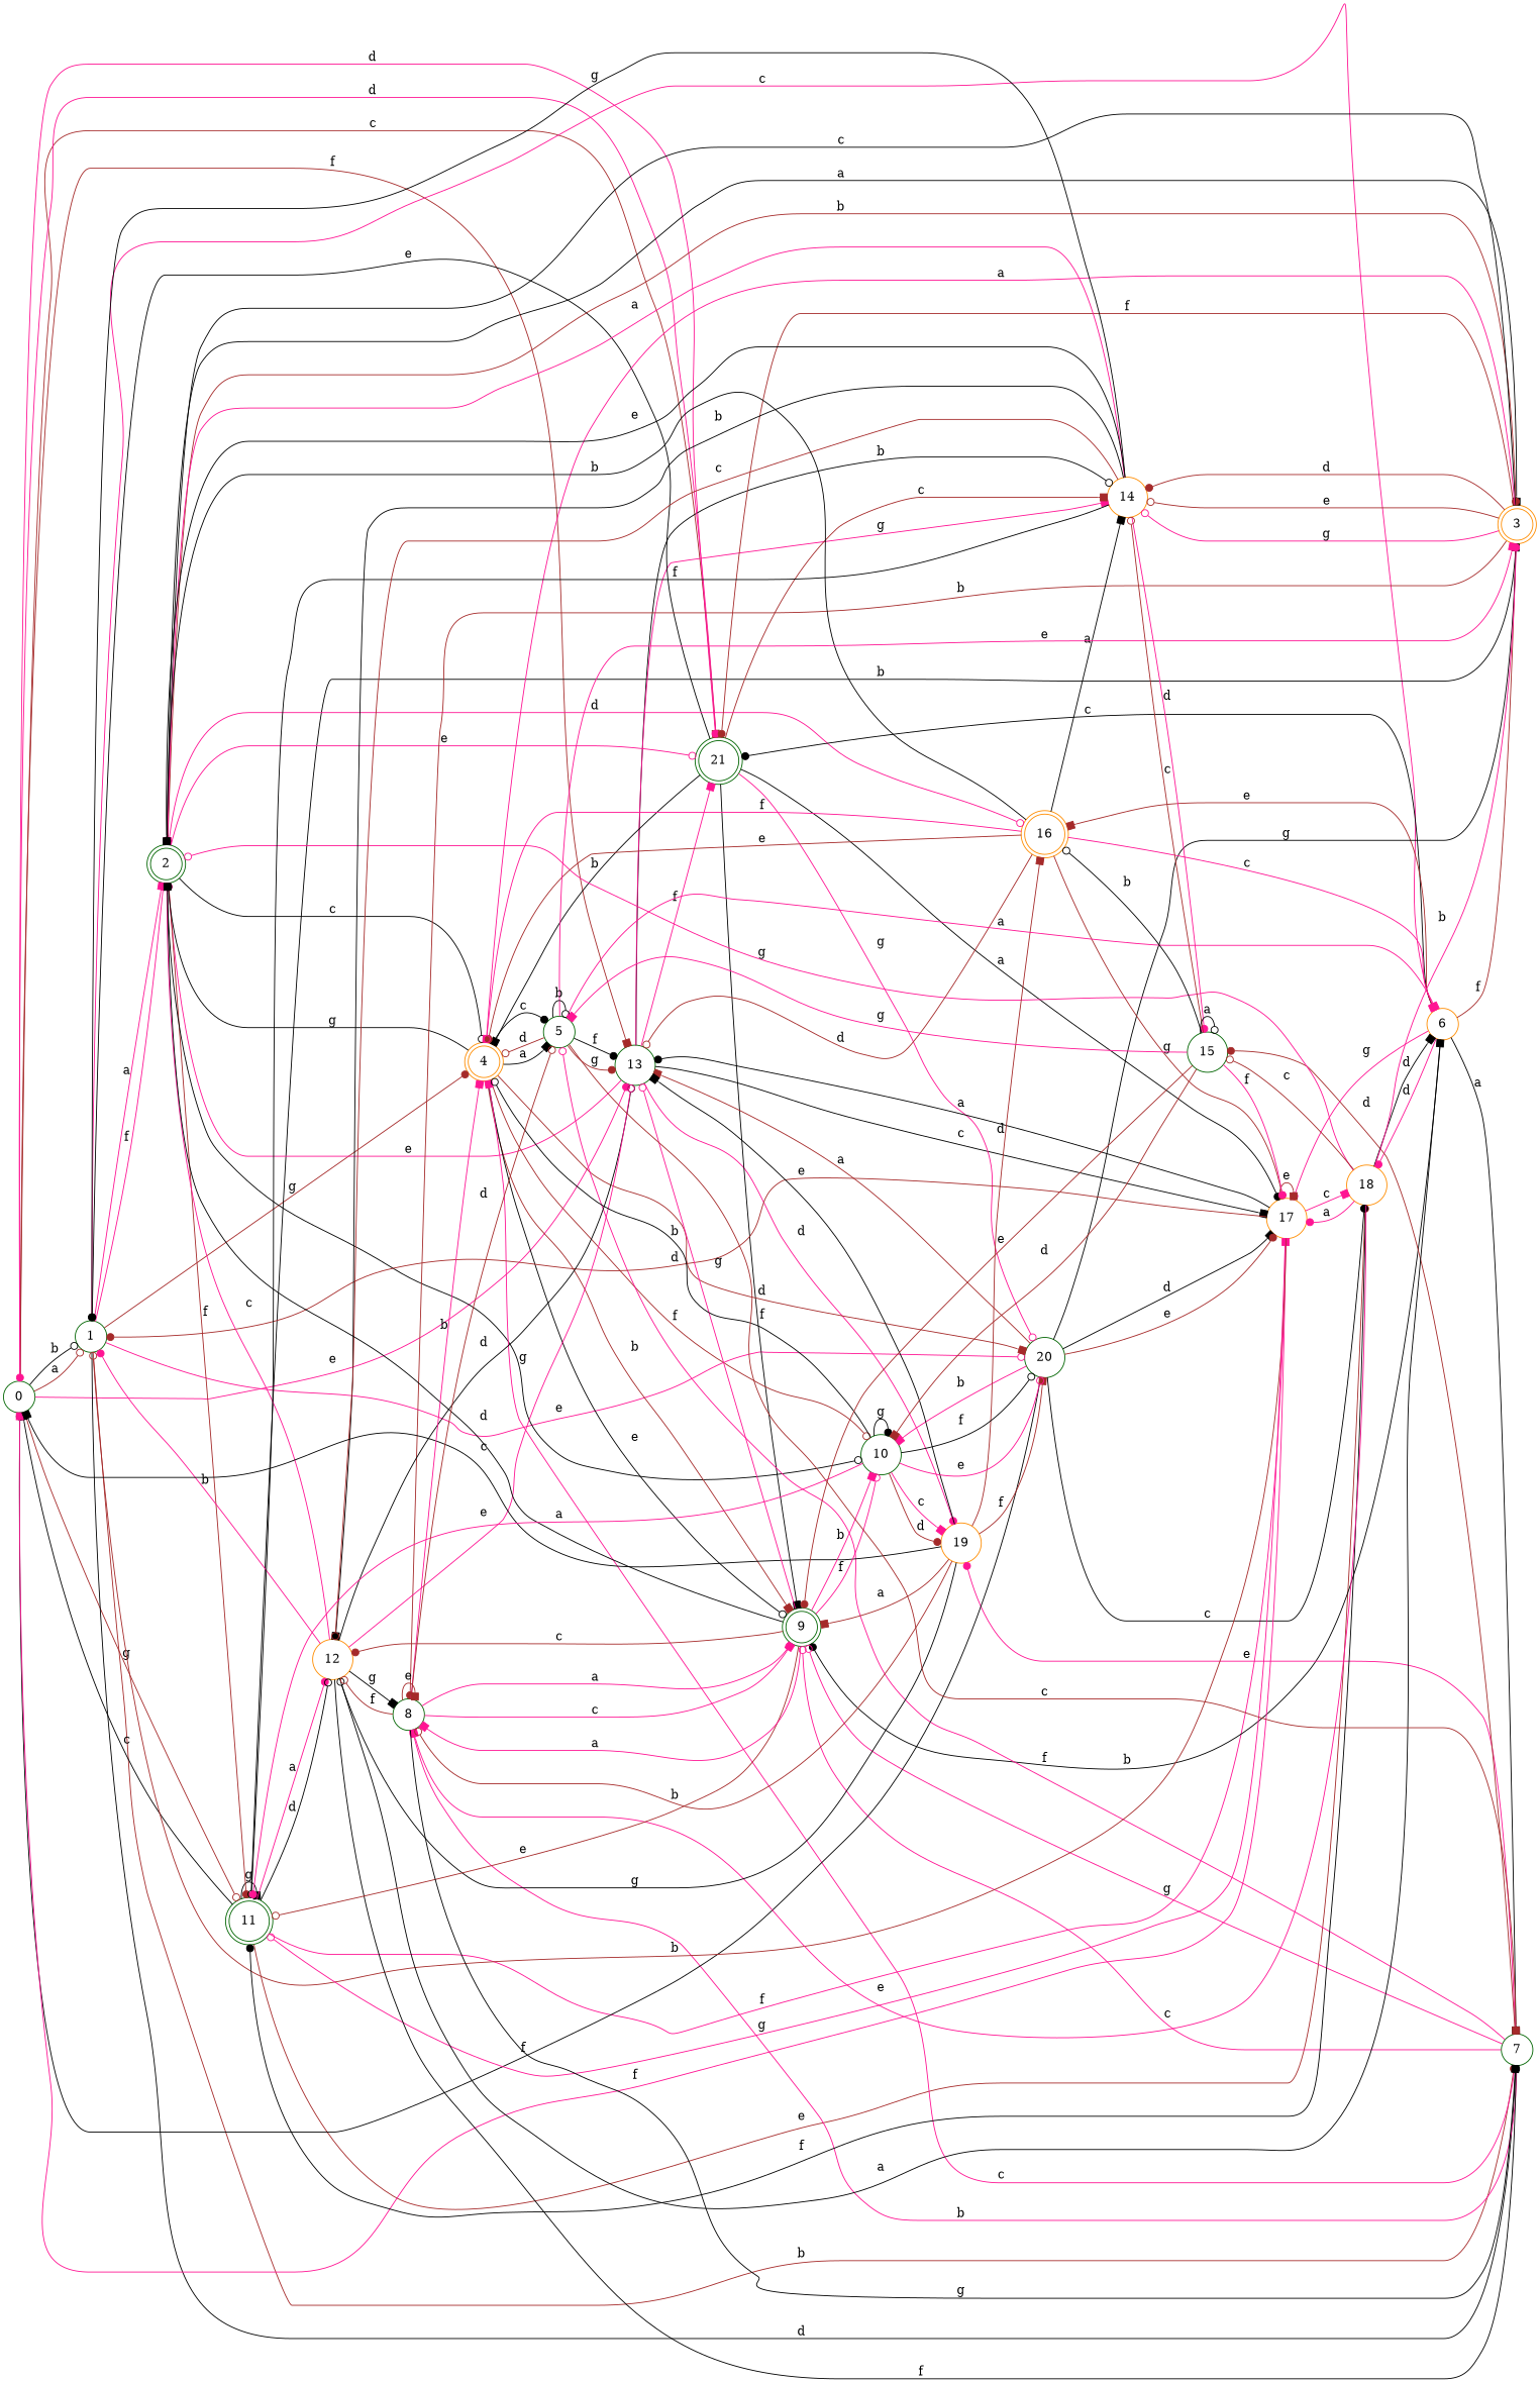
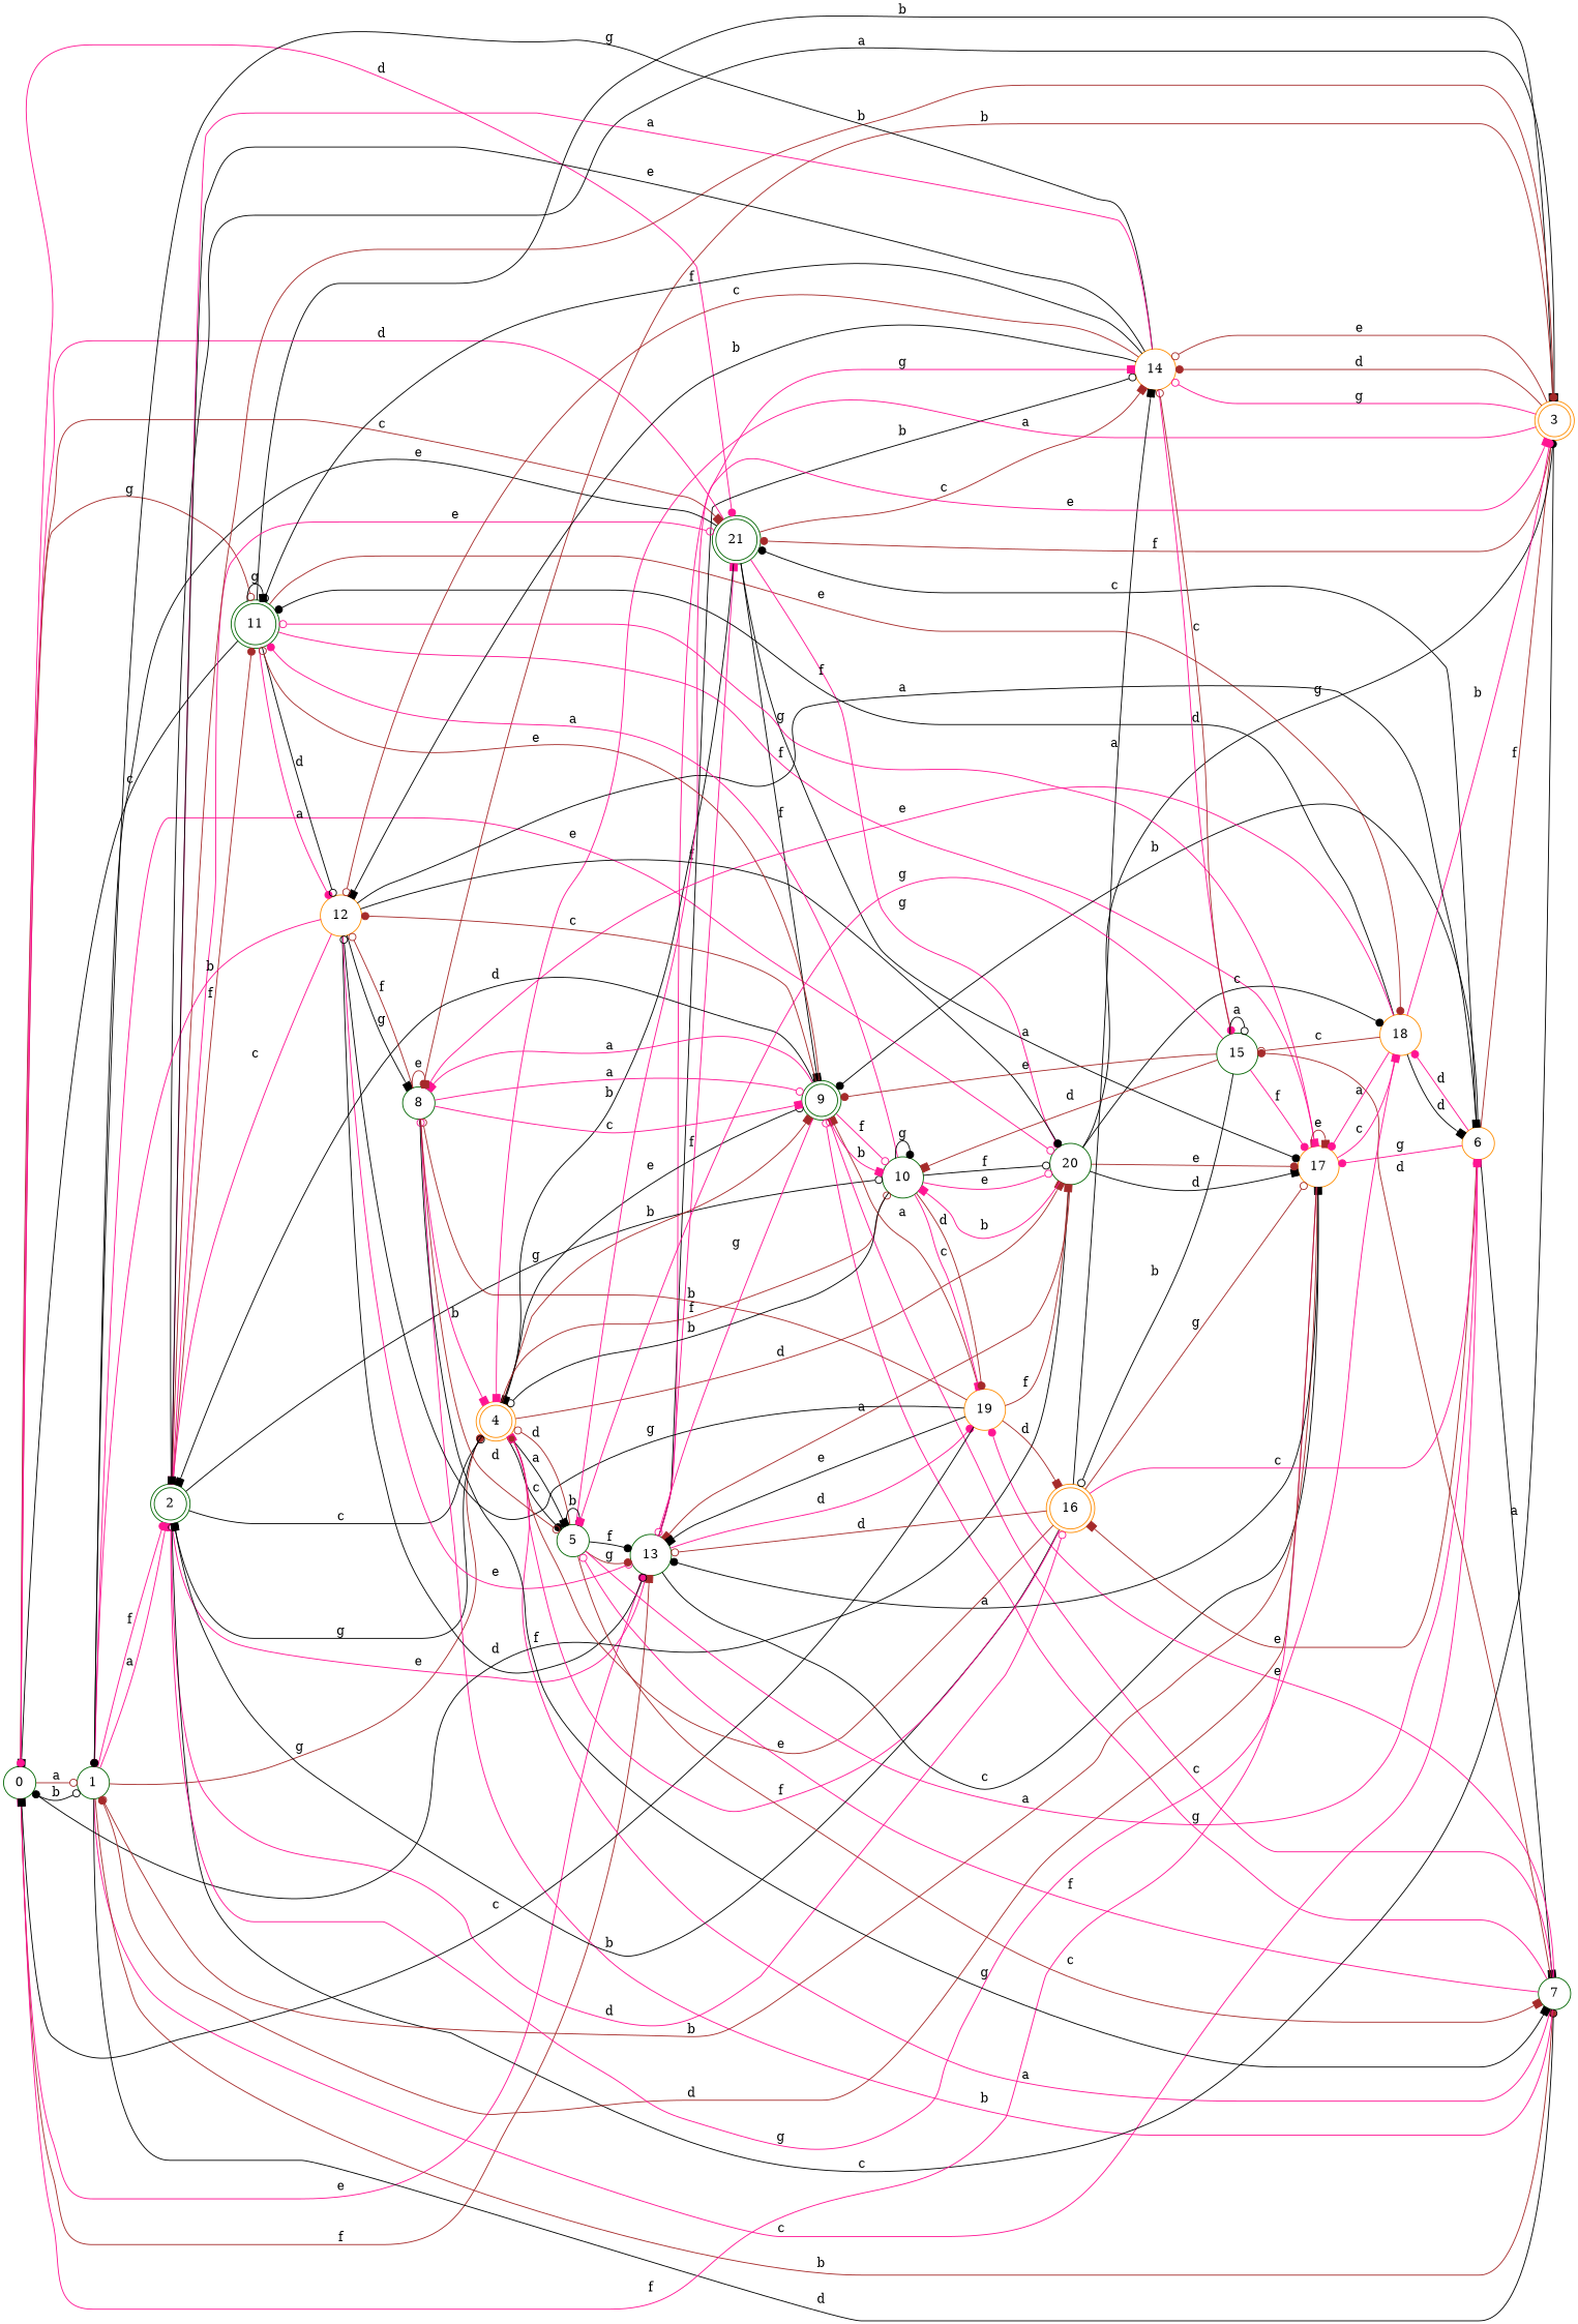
  digraph {
    rankdir=LR
    node [color=darkgreen fillcolor=white shape=circle style=filled]
    edge [arrowhead=box color=deeppink]
    n1 [label=0]
    n2 [label=1]
    n3 [label=11 shape=doublecircle style="rounded,filled"]
    n4 [label=13]
    n5 [label=21 shape=doublecircle style="rounded,filled"]
    n6 [label=2 shape=doublecircle style="rounded,filled"]
    n7 [color=darkorange label=4 shape=doublecircle style="rounded,filled"]
    n8 [color=darkorange label=6]
    n9 [label=7]
    n10 [label=20]
    n11 [color=darkorange label=3 shape=doublecircle style="rounded,filled"]
    n12 [color=darkorange label=17]
    n13 [color=darkorange label=18]
    n14 [color=darkorange label=12]
    n15 [color=darkorange label=14]
    n16 [color=darkorange label=19]
    n17 [label=9 shape=doublecircle style="rounded,filled"]
    n18 [label=10]
    n19 [color=darkorange label=16 shape=doublecircle style="rounded,filled"]
    n20 [label=5]
    n21 [label=8]
    n22 [label=15]
    n1 -> n2 [arrowhead=odot color=brown label=a]
    n1 -> n2 [arrowhead=odot color=black label=b]
    n1 -> n3 [arrowhead=odot color=brown label=g]
    n1 -> n4 [arrowhead=dot label=e]
    n1 -> n4 [color=brown label=f]
    n1 -> n5 [color=brown label=c]
    n1 -> n5 [arrowhead=dot label=d]
    n2 -> n6 [label=a]
    n2 -> n6 [arrowhead=dot label=f]
    n2 -> n7 [arrowhead=dot color=brown label=g]
    n2 -> n8 [label=c]
    n2 -> n9 [arrowhead=dot color=brown label=b]
    n2 -> n9 [arrowhead=odot color=black label=d]
    n2 -> n10 [arrowhead=odot label=e]
    n3 -> n1 [color=black label=c]
    n3 -> n3 [color=black label=g]
    n3 -> n11 [color=black label=b]
    n3 -> n12 [label=f]
    n3 -> n13 [arrowhead=dot color=brown label=e]
    n3 -> n14 [arrowhead=dot label=a]
    n3 -> n14 [arrowhead=odot color=black label=d]
    n4 -> n5 [label=f]
    n4 -> n6 [arrowhead=odot label=e]
    n4 -> n12 [color=black label=c]
    n4 -> n15 [arrowhead=odot color=black label=b]
    n4 -> n15 [label=g]
    n4 -> n16 [arrowhead=dot label=d]
    n5 -> n1 [arrowhead=dot label=d]
    n5 -> n2 [arrowhead=dot color=black label=e]
    n5 -> n7 [color=black label=b]
    n5 -> n10 [arrowhead=odot label=g]
    n5 -> n12 [arrowhead=dot color=black label=a]
    n5 -> n15 [color=brown label=c]
    n5 -> n17 [color=black label=f]
    n6 -> n3 [arrowhead=dot color=brown label=f]
    n6 -> n5 [arrowhead=odot label=e]
    n6 -> n7 [arrowhead=odot color=black label=c]
    n6 -> n11 [color=black label=a]
    n6 -> n11 [arrowhead=dot color=brown label=b]
    n6 -> n18 [arrowhead=odot color=black label=g]
    n6 -> n19 [arrowhead=odot label=d]
    n7 -> n6 [arrowhead=dot color=black label=g]
    n7 -> n10 [color=brown label=d]
    n7 -> n17 [color=brown label=b]
    n7 -> n17 [arrowhead=odot color=black label=e]
    n7 -> n18 [arrowhead=odot color=brown label=f]
    n7 -> n20 [color=black label=a]
    n7 -> n20 [arrowhead=dot color=black label=c]
    n8 -> n5 [arrowhead=dot color=black label=c]
    n8 -> n9 [color=black label=a]
    n8 -> n11 [arrowhead=odot color=brown label=f]
    n8 -> n12 [arrowhead=dot label=g]
    n8 -> n13 [arrowhead=dot label=d]
    n8 -> n17 [arrowhead=dot color=black label=b]
    n8 -> n19 [color=brown label=e]
-   n9 -> n7 [label=c]
+   n9 -> n7 [label=a]
    n9 -> n16 [arrowhead=dot label=e]
    n9 -> n17 [arrowhead=odot label=c]
    n9 -> n17 [arrowhead=odot label=g]
    n9 -> n20 [arrowhead=odot label=f]
    n9 -> n21 [arrowhead=odot label=b]
    n9 -> n22 [arrowhead=dot color=brown label=d]
    n10 -> n1 [arrowhead=dot color=black label=f]
    n10 -> n4 [color=brown label=a]
    n10 -> n11 [arrowhead=dot color=black label=g]
    n10 -> n12 [color=black label=d]
    n10 -> n12 [arrowhead=dot color=brown label=e]
    n10 -> n13 [arrowhead=dot color=black label=c]
    n10 -> n18 [label=b]
    n11 -> n5 [arrowhead=dot color=brown label=f]
    n11 -> n6 [arrowhead=odot color=black label=c]
    n11 -> n7 [label=a]
    n11 -> n15 [arrowhead=dot color=brown label=d]
    n11 -> n15 [arrowhead=odot color=brown label=e]
    n11 -> n15 [arrowhead=odot label=g]
    n11 -> n21 [arrowhead=dot color=brown label=b]
    n12 -> n1 [label=f]
    n12 -> n2 [arrowhead=odot color=brown label=b]
    n12 -> n2 [arrowhead=dot color=brown label=d]
    n12 -> n3 [arrowhead=odot label=g]
    n12 -> n4 [arrowhead=dot color=black label=a]
    n12 -> n12 [color=brown label=e]
    n12 -> n13 [label=c]
    n13 -> n3 [arrowhead=dot color=black label=f]
    n13 -> n6 [arrowhead=odot label=g]
    n13 -> n8 [color=black label=d]
    n13 -> n11 [arrowhead=dot label=b]
    n13 -> n12 [arrowhead=dot label=a]
    n13 -> n21 [label=e]
    n13 -> n22 [arrowhead=odot color=brown label=c]
    n14 -> n2 [arrowhead=dot label=b]
    n14 -> n4 [arrowhead=odot color=black label=d]
    n14 -> n4 [arrowhead=odot label=e]
    n14 -> n6 [arrowhead=odot label=c]
    n14 -> n8 [color=black label=a]
-   n14 -> n9 [arrowhead=dot color=black label=f]
+   n14 -> n10 [arrowhead=dot color=black label=f]
    n14 -> n21 [color=black label=g]
    n15 -> n2 [arrowhead=dot color=black label=g]
    n15 -> n3 [arrowhead=odot color=black label=f]
    n15 -> n6 [label=a]
    n15 -> n6 [color=black label=e]
    n15 -> n14 [color=black label=b]
    n15 -> n14 [arrowhead=odot color=brown label=c]
    n15 -> n22 [arrowhead=dot label=d]
    n16 -> n1 [color=black label=c]
    n16 -> n4 [color=black label=e]
    n16 -> n10 [color=brown label=f]
    n16 -> n14 [arrowhead=odot color=black label=g]
    n16 -> n17 [color=brown label=a]
    n16 -> n19 [color=brown label=d]
    n16 -> n21 [arrowhead=odot color=brown label=b]
    n17 -> n3 [arrowhead=odot color=brown label=e]
    n17 -> n4 [arrowhead=odot label=g]
    n17 -> n6 [color=black label=d]
    n17 -> n14 [arrowhead=dot color=brown label=c]
    n17 -> n18 [label=b]
    n17 -> n18 [arrowhead=odot label=f]
    n17 -> n21 [label=a]
    n18 -> n3 [arrowhead=dot label=a]
    n18 -> n7 [arrowhead=odot color=black label=b]
    n18 -> n10 [arrowhead=odot label=e]
    n18 -> n10 [arrowhead=odot color=black label=f]
    n18 -> n16 [label=c]
    n18 -> n16 [arrowhead=dot color=brown label=d]
    n18 -> n18 [arrowhead=dot color=black label=g]
    n19 -> n4 [arrowhead=odot color=brown label=d]
-   n19 -> n6 [arrowhead=dot color=black label=b]
+   n19 -> n6 [color=black label=b]
    n19 -> n7 [arrowhead=dot color=brown label=e]
    n19 -> n7 [arrowhead=odot label=f]
    n19 -> n8 [arrowhead=odot label=c]
    n19 -> n12 [arrowhead=odot color=brown label=g]
    n19 -> n15 [color=black label=a]
    n20 -> n4 [arrowhead=dot color=black label=f]
    n20 -> n4 [arrowhead=dot color=brown label=g]
    n20 -> n7 [arrowhead=odot color=brown label=d]
    n20 -> n8 [label=a]
    n20 -> n9 [color=brown label=c]
    n20 -> n11 [label=e]
    n20 -> n20 [arrowhead=odot color=black label=b]
    n21 -> n7 [label=b]
    n21 -> n9 [color=black label=g]
    n21 -> n14 [arrowhead=odot color=brown label=f]
    n21 -> n17 [arrowhead=odot label=a]
    n21 -> n17 [label=c]
    n21 -> n20 [arrowhead=odot color=brown label=d]
    n21 -> n21 [color=brown label=e]
    n22 -> n12 [arrowhead=dot label=f]
    n22 -> n15 [arrowhead=odot color=brown label=c]
    n22 -> n17 [arrowhead=dot color=brown label=e]
    n22 -> n18 [color=brown label=d]
    n22 -> n19 [arrowhead=odot color=black label=b]
    n22 -> n20 [label=g]
    n22 -> n22 [arrowhead=odot color=black label=a]
  }
